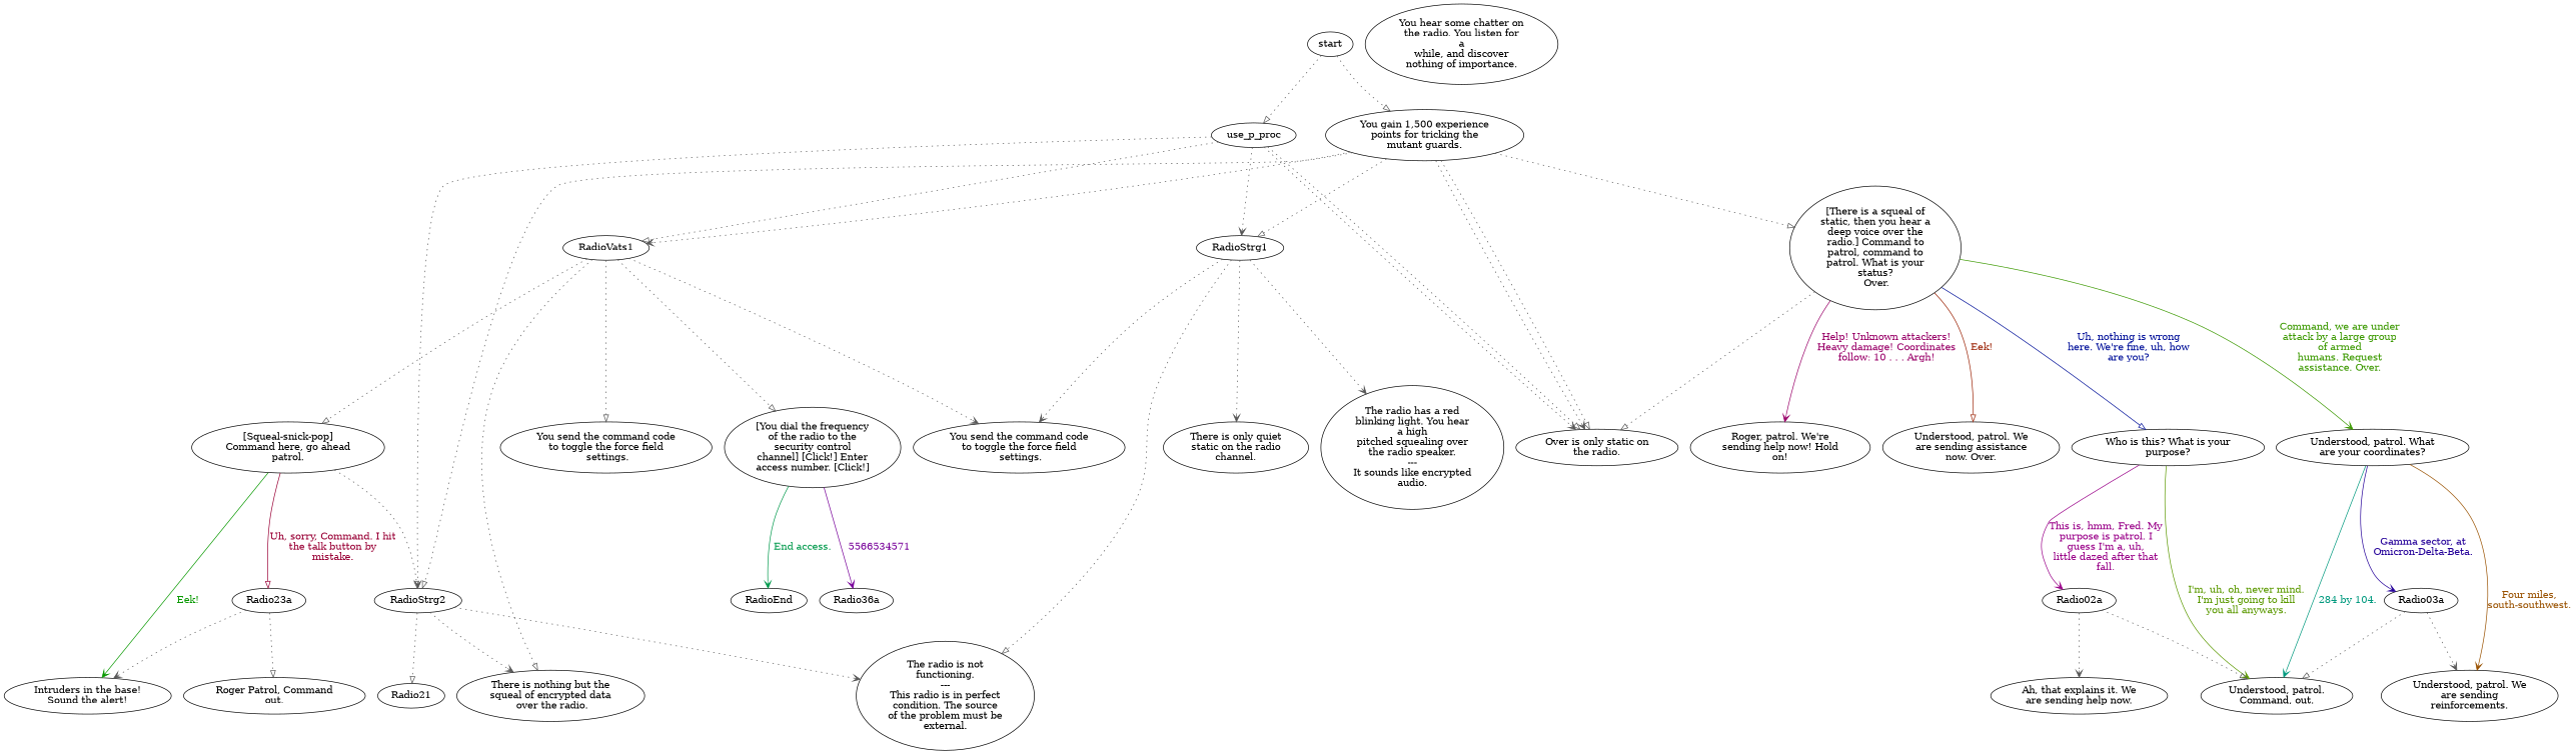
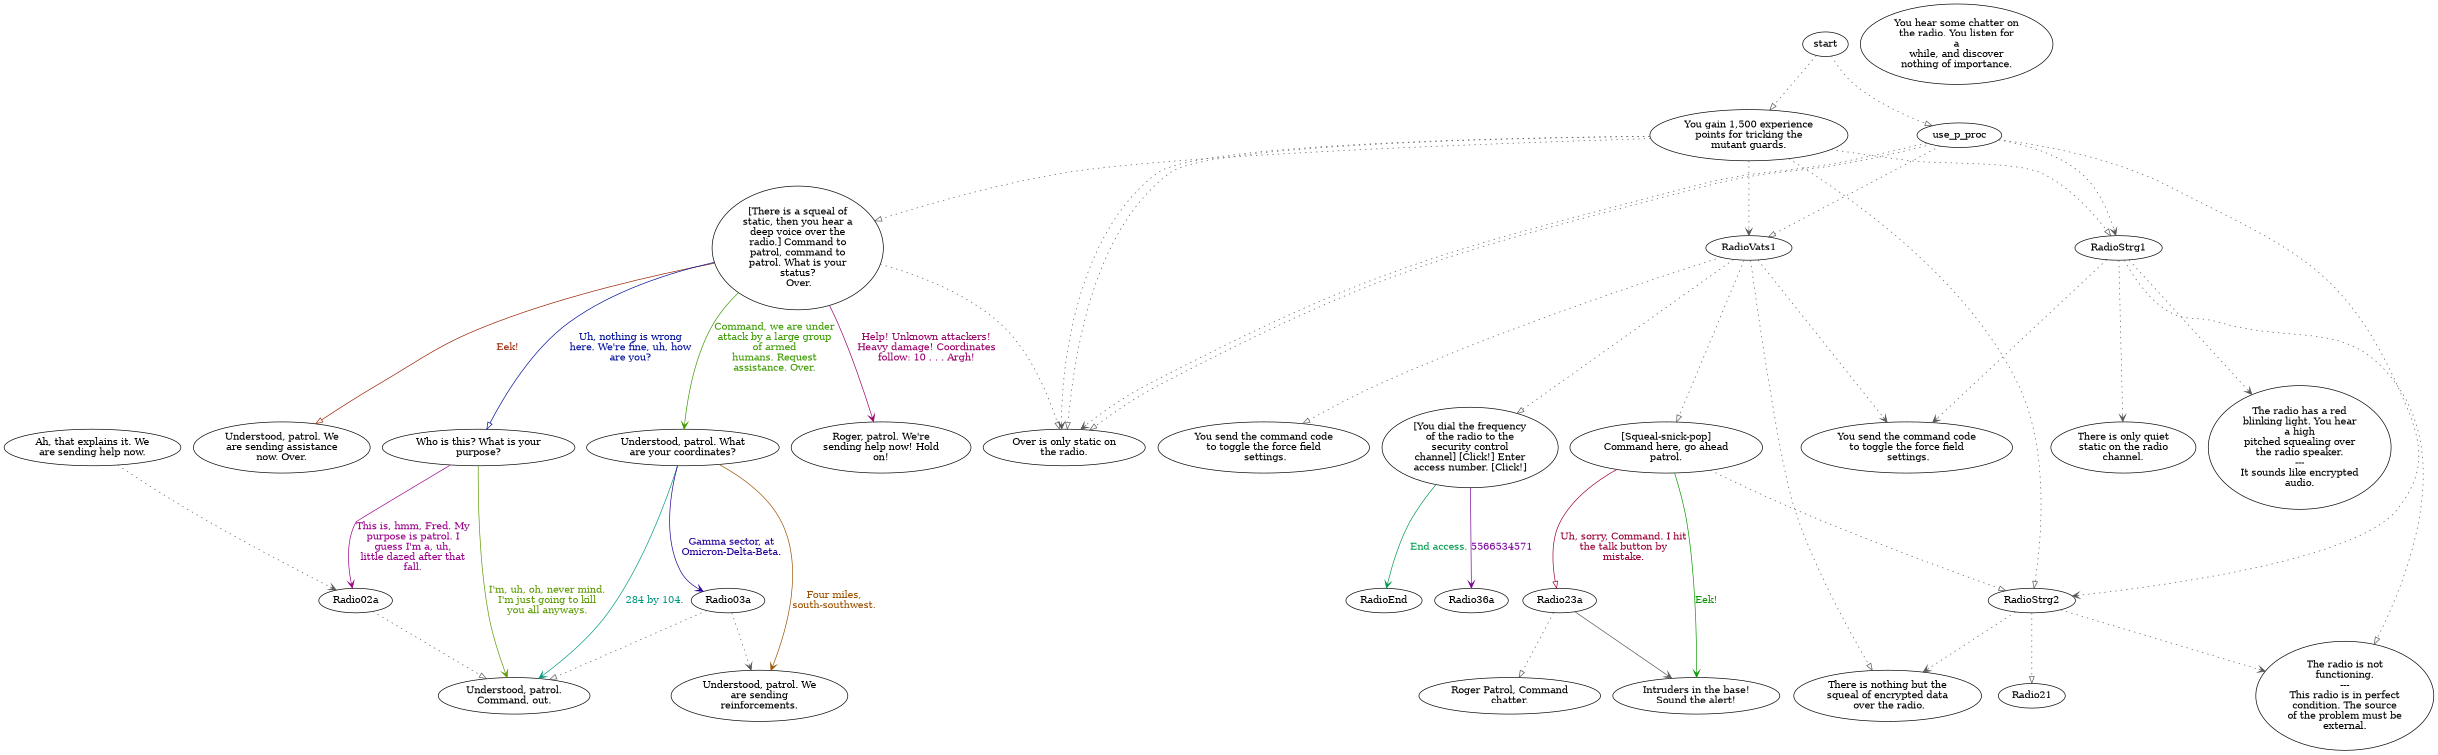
  digraph {
    node [color="#000000" fillcolor="#FFFFFF" style=filled]
    edge [arrowhead=vee color="#555555" style=dotted]
    n1 [label="You gain 1,500 experience\npoints for tricking the\nmutant guards."]
    start
    use_p_proc
    n4 [label="[There is a squeal of\nstatic, then you hear a\ndeep voice over the\nradio.] Command to\npatrol, command to\npatrol. What is your\nstatus?\n Over."]
    RadioStrg1
    RadioStrg2
    RadioVats1
    n8 [label="Over is only static on\nthe radio."]
    n9 [label="Understood, patrol. We\nare sending assistance\nnow. Over."]
    n10 [label="Who is this? What is your\npurpose?"]
    n11 [label="Understood, patrol. What\nare your coordinates?"]
    n12 [label="Roger, patrol. We're\nsending help now! Hold\non!"]
    n13 [label="The radio has a red\nblinking light. You hear\na high\npitched squealing over\nthe radio speaker.\n---\nIt sounds like encrypted\naudio."]
    n14 [label="You send the command code\nto toggle the force field\n settings."]
    n15 [label="There is only quiet\nstatic on the radio\nchannel."]
    n16 [label="The radio is not\nfunctioning.\n---\nThis radio is in perfect\ncondition. The source\nof the problem must be\nexternal."]
    Radio21
    n18 [label="There is nothing but the\nsqueal of encrypted data\n over the radio."]
    n19 [label="[Squeal-snick-pop]\nCommand here, go ahead\npatrol."]
    n20 [label="You send the command code\nto toggle the force field\n settings."]
    n21 [label="[You dial the frequency\nof the radio to the\nsecurity control\nchannel] [Click!] Enter\naccess number. [Click!]"]
    n22 [label="Understood, patrol.\nCommand, out."]
    Radio02a
    n24 [label="Understood, patrol. We\nare sending\nreinforcements."]
    Radio03a
    n26 [label="Intruders in the base!\nSound the alert!"]
    Radio23a
    Radio36a
    RadioEnd
    n30 [label="Ah, that explains it. We\nare sending help now."]
    n31 [label="You hear some chatter on\nthe radio. You listen for\na\nwhile, and discover\nnothing of importance."]
-   n32 [label="Roger Patrol, Command\nout."]
+   n32 [label="Roger Patrol, Command\nchatter."]
    n1 -> n4 [arrowhead=onormal]
    n1 -> RadioStrg1 [arrowhead=onormal]
    n1 -> RadioStrg2 [arrowhead=onormal]
    n1 -> RadioVats1
    n1 -> n8
    n1 -> n8 [arrowhead=onormal]
    start -> n1 [arrowhead=onormal]
    start -> use_p_proc [arrowhead=onormal]
    use_p_proc -> RadioStrg1
    use_p_proc -> RadioStrg2
    use_p_proc -> RadioVats1 [arrowhead=onormal]
    use_p_proc -> n8
    use_p_proc -> n8 [arrowhead=onormal]
    n4 -> n8 [arrowhead=onormal]
    n4 -> n9 [arrowhead=onormal color="#991E00" fontcolor="#991E00" label="Eek!" style=""]
    n4 -> n10 [arrowhead=onormal color="#000F99" fontcolor="#000F99" label="Uh, nothing is wrong\nhere. We're fine, uh, how\nare you?" style=""]
    n4 -> n11 [color="#3B9900" fontcolor="#3B9900" label="Command, we are under\nattack by a large group\nof armed\nhumans. Request\nassistance. Over." style=""]
    n4 -> n12 [color="#990068" fontcolor="#990068" label="Help! Unknown attackers!\nHeavy damage! Coordinates\nfollow: 10 . . . Argh!" style=""]
    RadioStrg1 -> n13
    RadioStrg1 -> n14
    RadioStrg1 -> n15
    RadioStrg1 -> n16 [arrowhead=onormal]
    RadioStrg2 -> n16
    RadioStrg2 -> Radio21 [arrowhead=onormal]
    RadioStrg2 -> n18
    RadioVats1 -> n14
    RadioVats1 -> n18 [arrowhead=onormal]
    RadioVats1 -> n19 [arrowhead=onormal]
    RadioVats1 -> n20 [arrowhead=onormal]
    RadioVats1 -> n21 [arrowhead=onormal]
    n10 -> n22 [color="#5B9900" fontcolor="#5B9900" label="I'm, uh, oh, never mind.\nI'm just going to kill\nyou all anyways." style=""]
    n10 -> Radio02a [color="#990088" fontcolor="#990088" label="This is, hmm, Fred. My\npurpose is patrol. I\nguess I'm a, uh,\nlittle dazed after that\nfall." style=""]
    n11 -> n22 [color="#00997E" fontcolor="#00997E" label="284 by 104." style=""]
    n11 -> n24 [color="#995100" fontcolor="#995100" label="Four miles,\nsouth-southwest." style=""]
    n11 -> Radio03a [color="#240099" fontcolor="#240099" label="Gamma sector, at\nOmicron-Delta-Beta." style=""]
    n19 -> RadioStrg2 [arrowhead=onormal]
    n19 -> n26 [color="#089900" fontcolor="#089900" label="Eek!" style=""]
    n19 -> Radio23a [arrowhead=onormal color="#990035" fontcolor="#990035" label="Uh, sorry, Command. I hit\nthe talk button by\nmistake." style=""]
    n21 -> Radio36a [color="#770099" fontcolor="#770099" label=5566534571 style=""]
    n21 -> RadioEnd [color="#00994B" fontcolor="#00994B" label="End access." style=""]
    Radio02a -> n22 [arrowhead=onormal]
-   Radio02a -> n30
+   n30 -> Radio02a
    Radio03a -> n22 [arrowhead=onormal]
    Radio03a -> n24
-   Radio23a -> n26
+   Radio23a -> n26 [style=solid]
    Radio23a -> n32 [arrowhead=onormal]
  }
